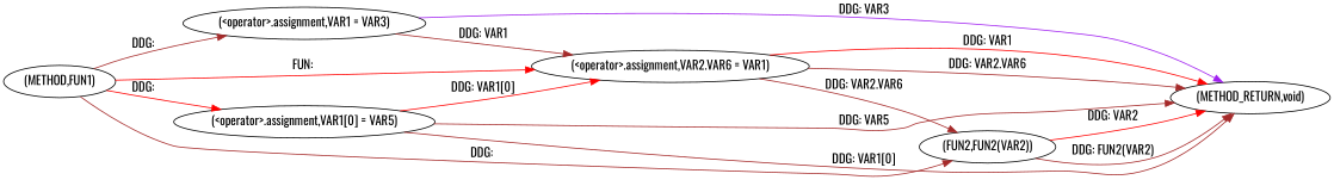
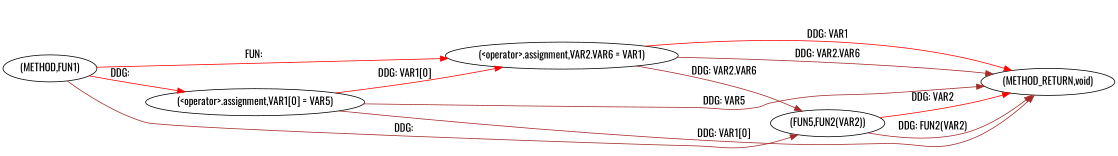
  digraph {
    fontname=Oswald
    rankdir=LR
    node [fontname=Oswald]
    edge [color=brown fontname=Oswald]
    n1 [label="(METHOD,FUN1)"]
-   n2 [label="(<operator>.assignment,VAR1 = VAR3)"]
    n3 [label="(<operator>.assignment,VAR1[0] = VAR5)"]
    n4 [label="(<operator>.assignment,VAR2.VAR6 = VAR1)"]
-   n5 [label="(FUN2,FUN2(VAR2))"]
+   n5 [label="(FUN5,FUN2(VAR2))"]
    n6 [label="(METHOD_RETURN,void)"]
-   n1 -> n2 [label="DDG: "]
    n1 -> n3 [color=red label="DDG: "]
    n1 -> n4 [color=red label="FUN: "]
    n1 -> n5 [label="DDG: "]
-   n2 -> n4 [label="DDG: VAR1"]
-   n2 -> n6 [color=purple label="DDG: VAR3"]
    n3 -> n4 [color=red label="DDG: VAR1[0]"]
    n3 -> n6 [label="DDG: VAR5"]
    n3 -> n6 [label="DDG: VAR1[0]"]
    n4 -> n5 [label="DDG: VAR2.VAR6"]
    n4 -> n6 [label="DDG: VAR2.VAR6"]
    n4 -> n6 [color=red label="DDG: VAR1"]
    n5 -> n6 [label="DDG: FUN2(VAR2)"]
    n5 -> n6 [color=red label="DDG: VAR2"]
  }
